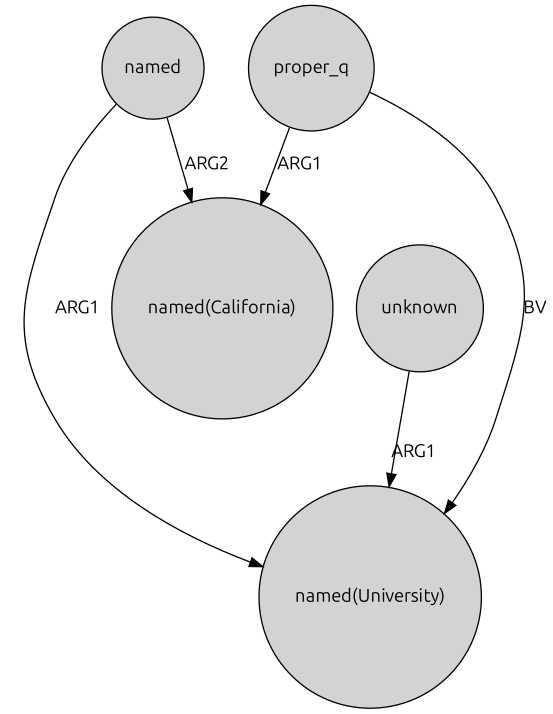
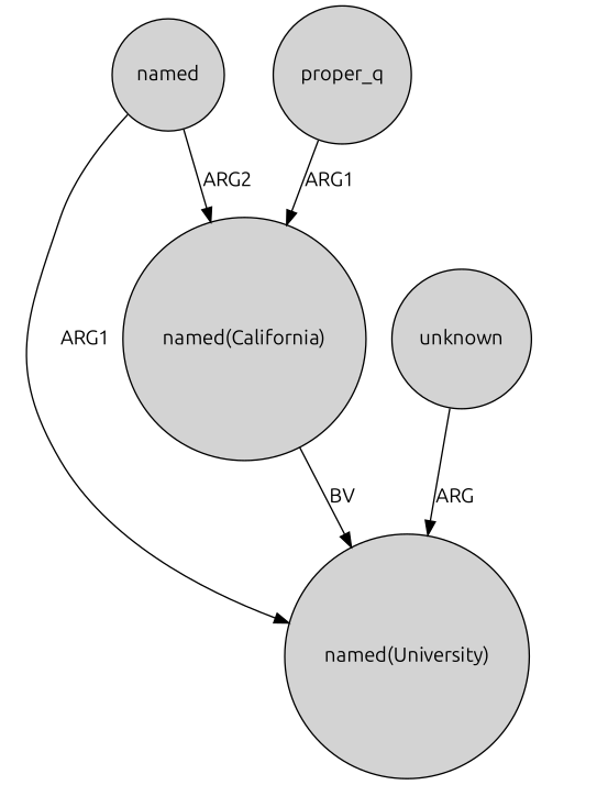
  digraph {
    fontname=Ubuntu
    node [fontname=Ubuntu shape=circle style=filled]
    edge [fontname=Ubuntu]
    n1 [label=named]
    "named(California)"
    "named(University)"
    unknown
    proper_q
    n1 -> "named(California)" [label=ARG2]
    n1 -> "named(University)" [label=ARG1]
-   unknown -> "named(University)" [label=ARG1]
+   unknown -> "named(University)" [label=ARG]
    proper_q -> "named(California)" [label=ARG1]
-   proper_q -> "named(University)" [label=BV]
+   "named(California)" -> "named(University)" [label=BV]
  }
